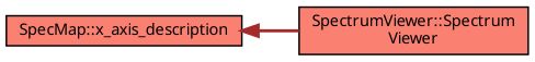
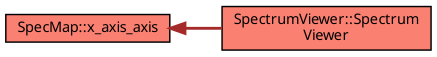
  digraph {
    rankdir=LR
    fontname="Noto Sans"
    node [color=black fillcolor=salmon fontname="Noto Sans" fontsize=10 shape=record style=filled]
-   n1 [fontcolor=black height=0.2 label="SpecMap::x_axis_description" width=0.4]
+   n1 [fontcolor=black height=0.2 label="SpecMap::x_axis_axis" width=0.4]
    n2 [height=0.2 label="SpectrumViewer::Spectrum\lViewer" width=0.4]
    n1 -> n2 [color=brown dir=back fontname="Noto Sans" fontsize=10 labelfontname=Helvetica labelfontsize=10 style=bold]
  }
